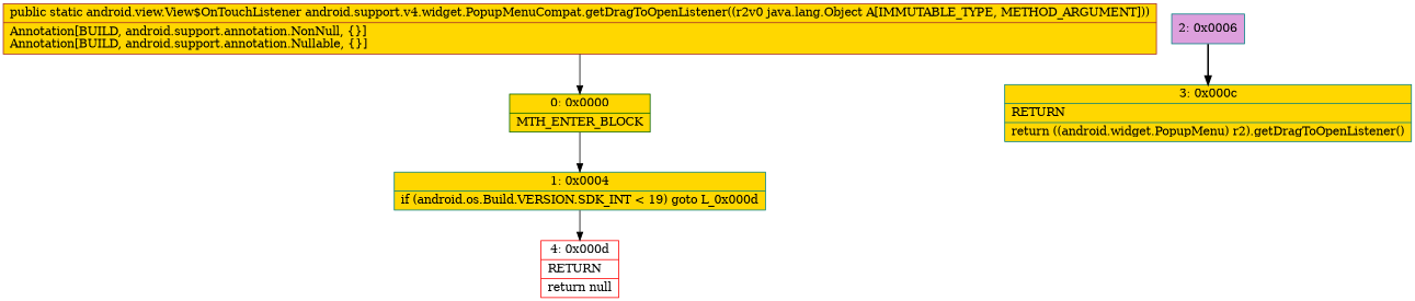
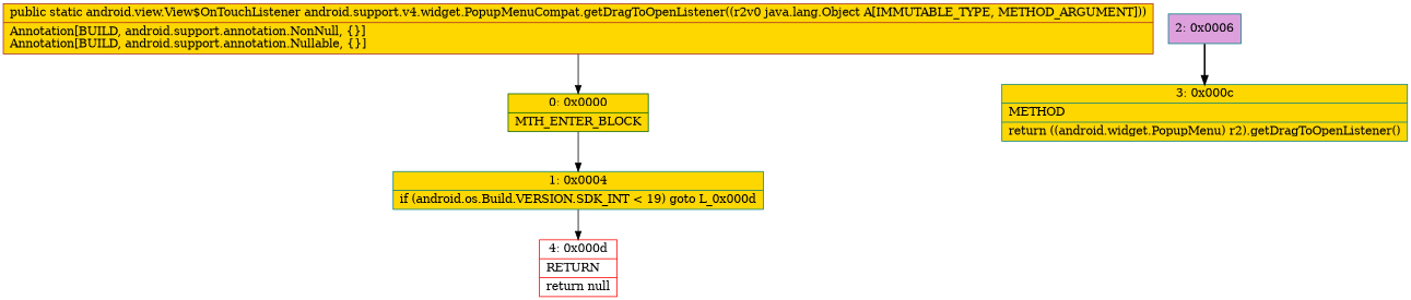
  digraph {
    node [color=teal fillcolor=gold shape=record style=filled]
    edge [style=solid]
    n1 [color=darkgreen label="{0\:\ 0x0000|MTH_ENTER_BLOCK\l}"]
    n2 [label="{1\:\ 0x0004|if (android.os.Build.VERSION.SDK_INT \< 19) goto L_0x000d\l}"]
    n3 [color=red fillcolor=white label="{4\:\ 0x000d|RETURN\l|return null\l}"]
    n4 [fillcolor=plum label="{2\:\ 0x0006}"]
-   n5 [label="{3\:\ 0x000c|RETURN\l|return ((android.widget.PopupMenu) r2).getDragToOpenListener()\l}"]
+   n5 [label="{3\:\ 0x000c|METHOD\l|return ((android.widget.PopupMenu) r2).getDragToOpenListener()\l}"]
    n6 [color=brown label="{public static android.view.View$OnTouchListener android.support.v4.widget.PopupMenuCompat.getDragToOpenListener((r2v0 java.lang.Object A[IMMUTABLE_TYPE, METHOD_ARGUMENT]))  | Annotation[BUILD, android.support.annotation.NonNull, \{\}]\lAnnotation[BUILD, android.support.annotation.Nullable, \{\}]\l}"]
    n1 -> n2
    n2 -> n3
    n4 -> n5 [style=bold]
    n6 -> n1
  }
